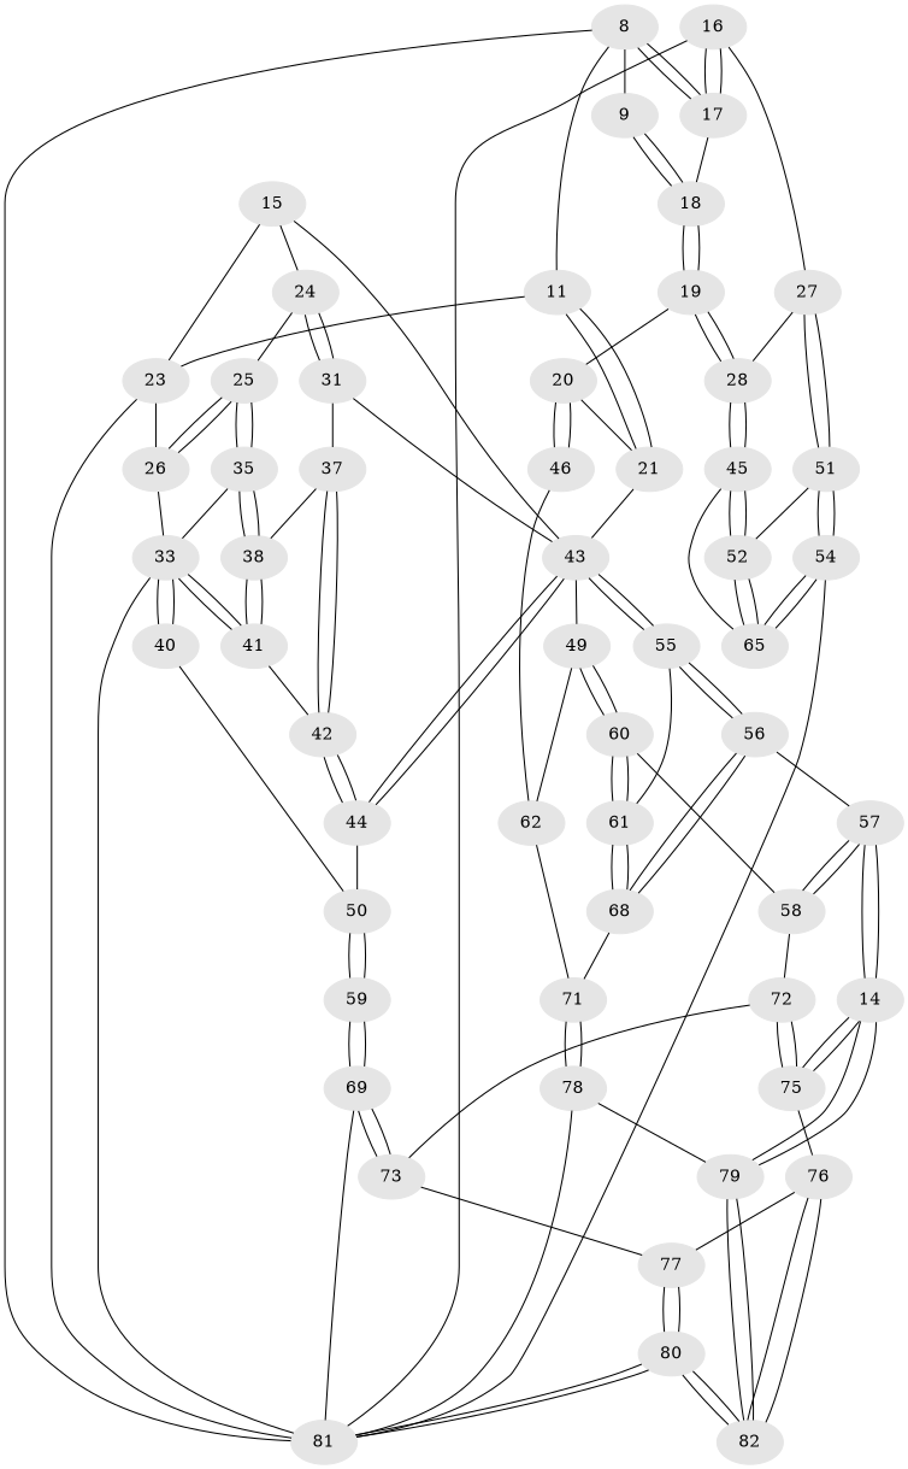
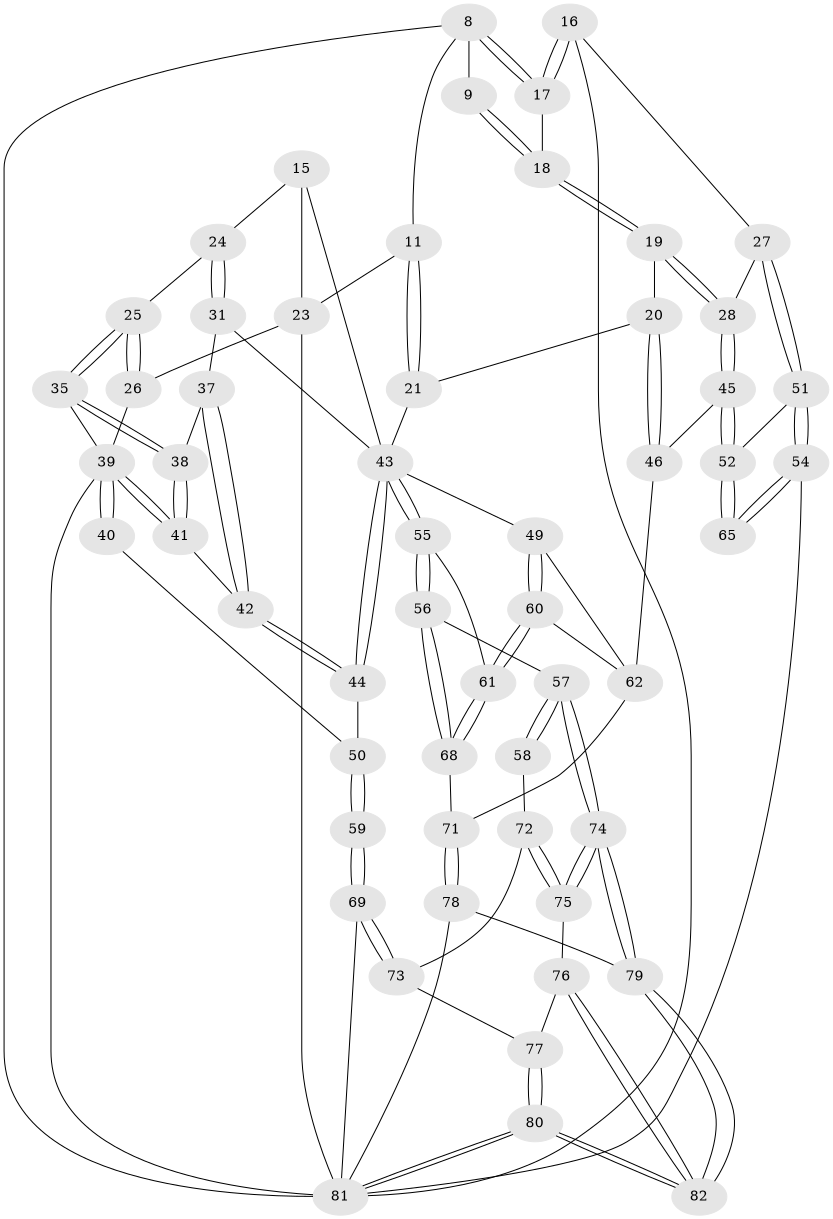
  graph {
    node [color=gray90 style=filled]
    8 [super="+1"]
    9
    17
    81 [super="+53+70"]
    11 [super="+10"]
    18
    21
    23 [super="+4+3+5+7+12"]
    19
    43 [super="+30+22"]
    26
    15 [super="+14"]
    24
    25
    31
    44
    49
    55
    16
    27
    28
    51
    20
    46
    45
    62 [super="+48"]
-   39 [super="+36+33" label=33]
+   39 [super="+36+33"]
    35
    37
    38
    41
    40
    52
    54
    42
    50
    59
    60
    56
    61
    65
    71 [super="+67+64+63"]
    69
    57
    68
    58
-   74 [label=14]
+   74
    72
    75
    79
    73
    78
    77
    76
    80
    82
    8 -- 9
    8 -- 17
    8 -- 17
    8 -- 81
    8 -- 11
    9 -- 18
    9 -- 18
    17 -- 18
    11 -- 21
    11 -- 21
    11 -- 23 [weight=2]
    18 -- 19
    18 -- 19
    21 -- 43
    23 -- 81 [weight=3]
    23 -- 26
    19 -- 28
    19 -- 28
    19 -- 20
    43 -- 44
    43 -- 44
    43 -- 49
    43 -- 55
    43 -- 55
    26 -- 39
    15 -- 23 [weight=2]
    15 -- 43
    15 -- 24
    24 -- 25
    24 -- 31
    24 -- 31
    25 -- 26
    25 -- 26
    25 -- 35
    25 -- 35
    31 -- 43
    31 -- 37
    44 -- 50
    49 -- 62
    49 -- 60
    49 -- 60
    55 -- 56
    55 -- 56
    55 -- 61
    16 -- 17
    16 -- 17
    16 -- 81
    16 -- 27
    27 -- 28
    27 -- 51
    27 -- 51
    28 -- 45
    28 -- 45
    51 -- 52
    51 -- 54
    51 -- 54
    20 -- 21
    20 -- 46
    20 -- 46
    46 -- 62
-   45 -- 65
+   45 -- 46
    45 -- 52
    45 -- 52
    62 -- 71 [weight=2]
    39 -- 81
    39 -- 41
    39 -- 41
    39 -- 40 [weight=2]
    39 -- 40
    35 -- 39
    35 -- 38
    35 -- 38
    37 -- 38
    37 -- 42
    37 -- 42
    38 -- 41
    38 -- 41
    41 -- 42
    40 -- 50
    52 -- 65
    52 -- 65
    54 -- 81
    54 -- 65
    54 -- 65
    42 -- 44
    42 -- 44
    50 -- 59
    50 -- 59
    59 -- 69
    59 -- 69
-   60 -- 58
+   60 -- 62
    60 -- 61
    60 -- 61
    56 -- 57
    56 -- 68
    56 -- 68
    61 -- 68
    61 -- 68
    71 -- 78
    71 -- 78
    69 -- 81
    69 -- 73
    69 -- 73
    57 -- 58
    57 -- 58
    57 -- 74
    57 -- 74
    68 -- 71
    58 -- 72
    74 -- 75
    74 -- 75
    74 -- 79
    74 -- 79
    72 -- 75
    72 -- 75
    72 -- 73
    75 -- 76
    79 -- 82
    79 -- 82
    73 -- 77
    78 -- 81
    78 -- 79
    77 -- 80
    77 -- 80
    76 -- 77
    76 -- 82
    76 -- 82
    80 -- 81
    80 -- 81
    80 -- 82
    80 -- 82
  }
